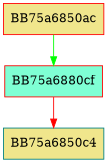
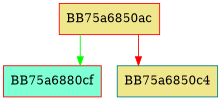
  digraph {
    splines=ortho
    node [color=red fillcolor=khaki shape=box style=filled]
    n1 [fillcolor=aquamarine label=BB75a6880cf]
    BB75a6850ac
    BB75a6850c4 [color=teal]
    BB75a6850ac -> n1 [color=green]
-   n1 -> BB75a6850c4 [color=red]
+   BB75a6850ac -> BB75a6850c4 [color=red]
  }
